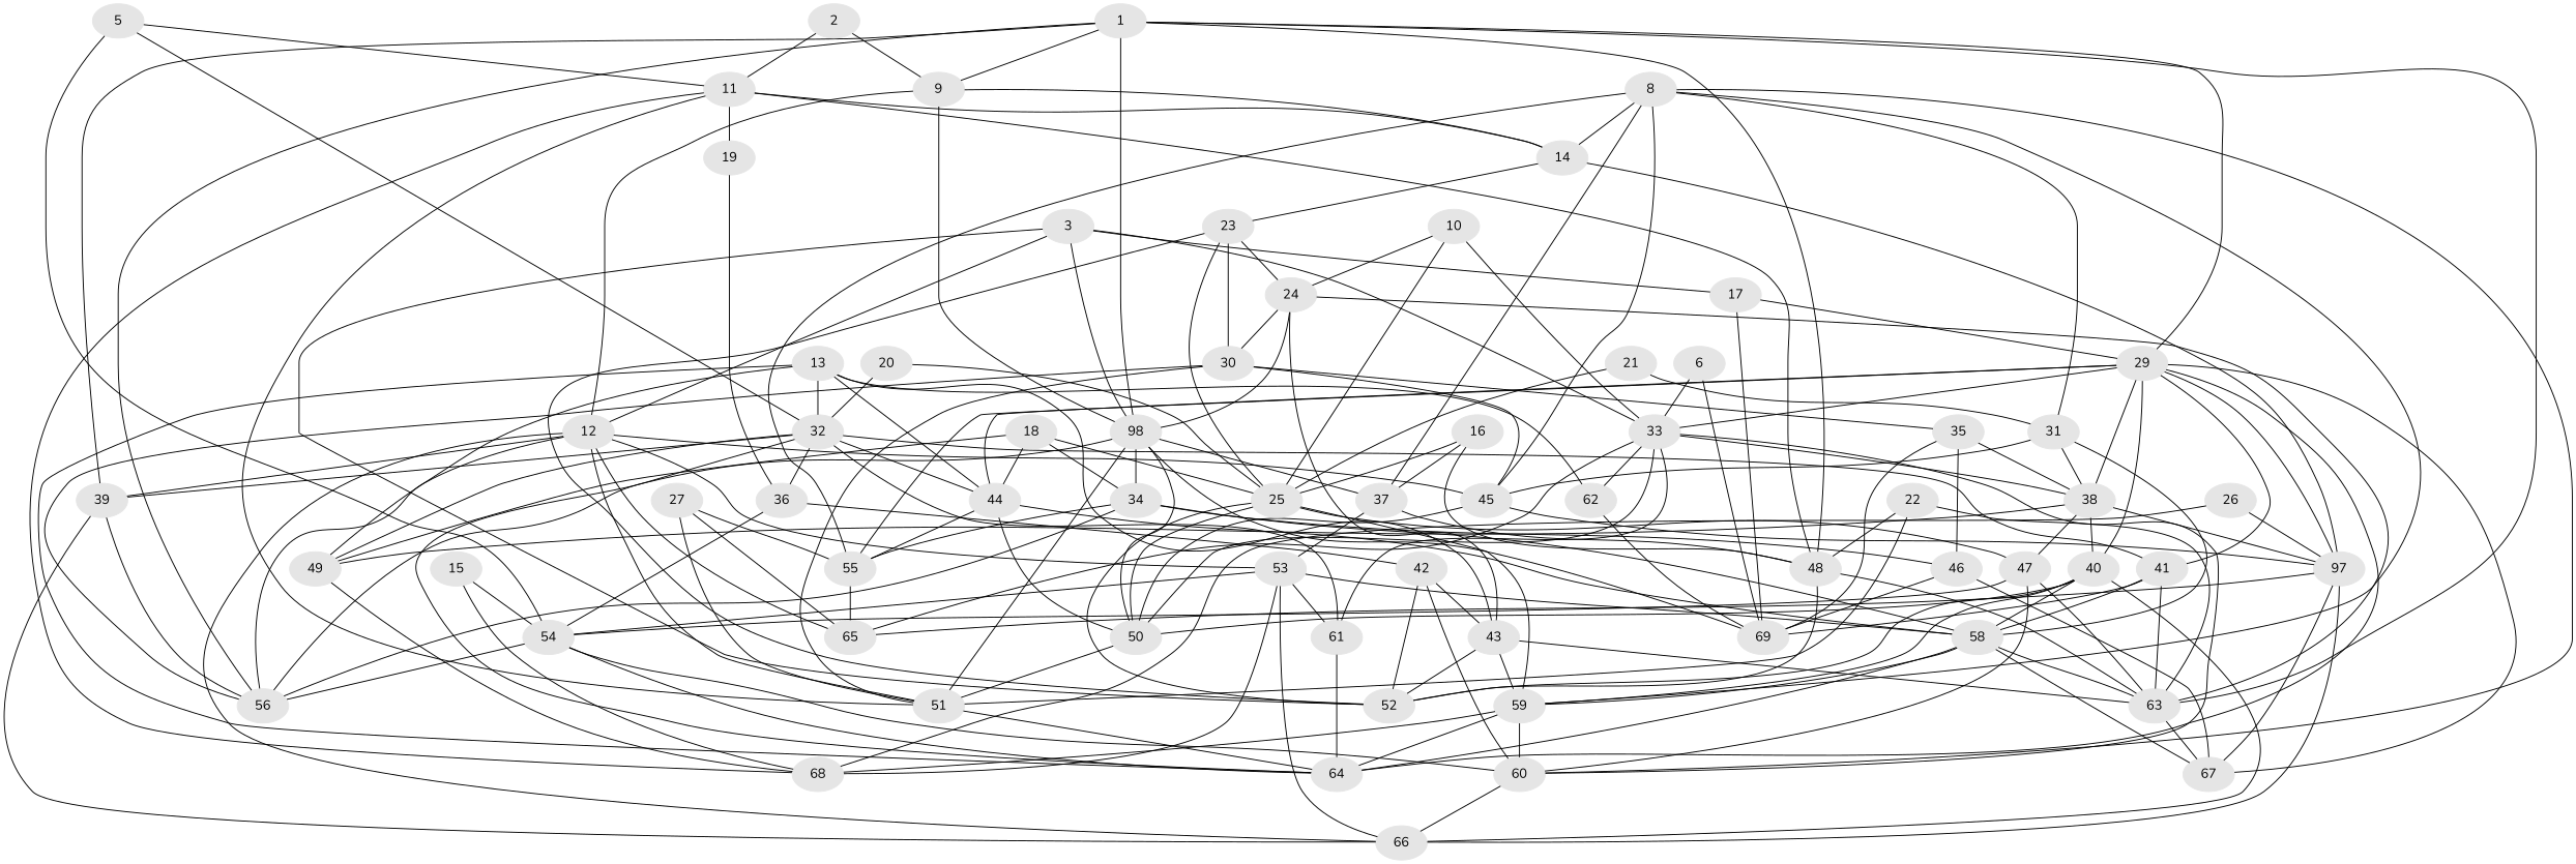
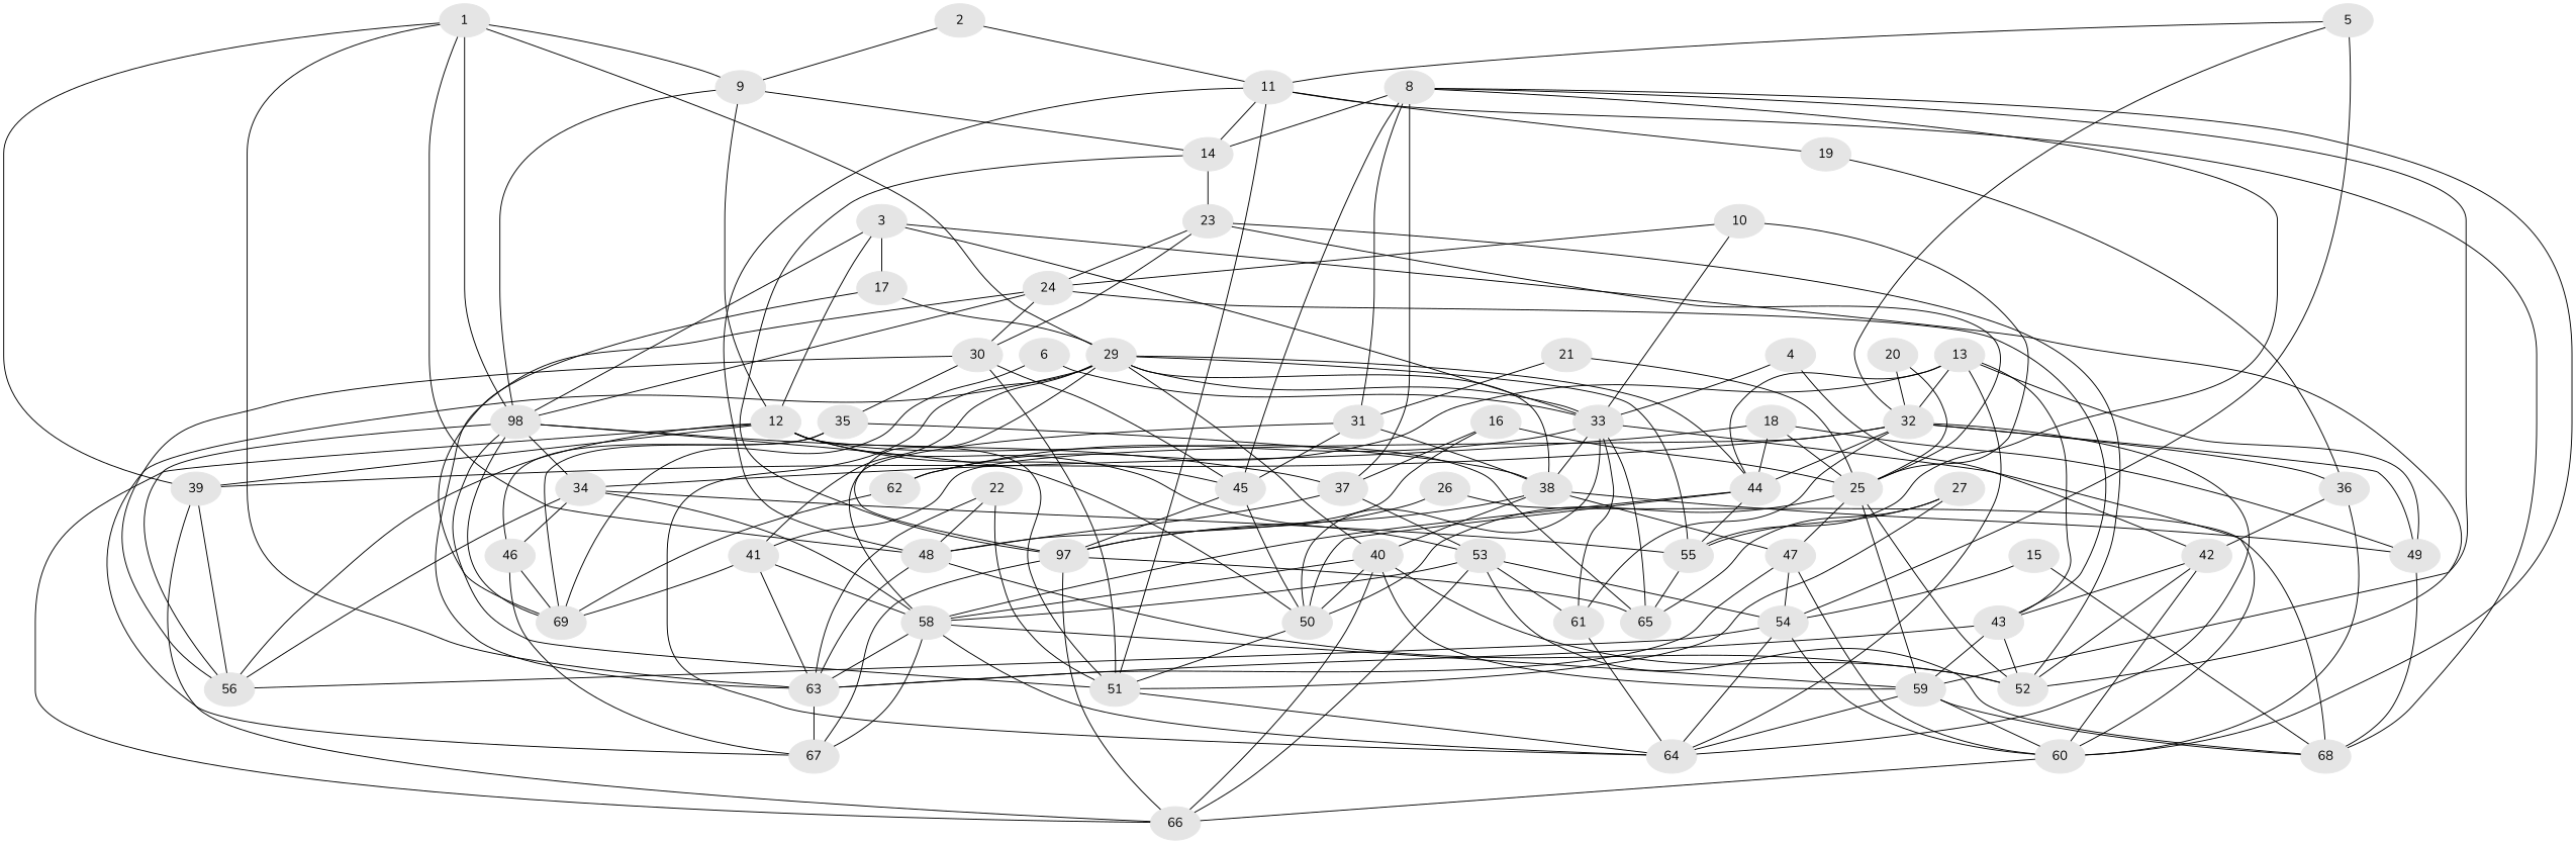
  graph {
    fontname=Nunito
    node [color=gray90 fontname=Nunito style=filled]
    edge [fontname=Nunito weight=1.0]
    1
    9
    n3 [label=98]
    29
    39
    48
    56
    63
    12
    14
    50
    69
    37
    51
    34
    33
    67
    55
    44
    64
    n21 [label=97]
    38
    40
    41
    66
    52
    2
    11
    19
    68
    3
    17
    45
    53
    65
    60
    62
    61
+   4
    42
    43
    5
    32
    54
    49
    36
    6
    8
    31
    59
    23
    58
    10
    24
    25
    30
    47
    13
    15
    16
    18
    46
    20
    21
    22
    35
    26
    27
    1 -- 9
    1 -- n3 [weight=2.0]
    1 -- 29
    1 -- 39
    1 -- 48
-   1 -- 56
    1 -- 63
    9 -- n3
    9 -- 12
    9 -- 14
    n3 -- 56
    n3 -- 50
    n3 -- 69
    n3 -- 37
    n3 -- 51 [weight=2.0]
    n3 -- 34
    29 -- 33
    29 -- 67
    29 -- 55
    29 -- 44
    29 -- 64
    29 -- n21
    29 -- 38
    29 -- 40
    29 -- 41
    39 -- 56
    39 -- 66
    48 -- 63
    48 -- 52
    63 -- 67
    12 -- 39
    12 -- 56
    12 -- 51
    12 -- 66
    12 -- 45
    12 -- 53
    12 -- 65
    14 -- n21
    14 -- 23
    50 -- 51
    37 -- 48
    37 -- 53 [weight=2.0]
    51 -- 64
    34 -- 56
    34 -- 55
    34 -- 58
    34 -- 46
    33 -- 50
    33 -- 38
    33 -- 65
    33 -- 60
    33 -- 62
    33 -- 61
    55 -- 65
    44 -- 50
    44 -- 55 [weight=2.0]
    44 -- 58
    n21 -- 67
    n21 -- 66
    n21 -- 65
    38 -- n21
    38 -- 40
    38 -- 49
    38 -- 47
    40 -- 50
    40 -- 66
    40 -- 52
    40 -- 59
    40 -- 58
    41 -- 63
    41 -- 69
    41 -- 58
    2 -- 9
    2 -- 11
    11 -- 48
    11 -- 14
    11 -- 51
    11 -- 19
    11 -- 68
    19 -- 36
    3 -- n3
    3 -- 12
    3 -- 33
    3 -- 52
    3 -- 17
    17 -- 29
    17 -- 69
    45 -- 50
    45 -- n21
    53 -- 66
    53 -- 68
    53 -- 61
    53 -- 54
    53 -- 58
    60 -- 66
    62 -- 69
    61 -- 64
+   4 -- 33
+   4 -- 42
    42 -- 52
    42 -- 60
    42 -- 43
    43 -- 63
    43 -- 52
    43 -- 59 [weight=2.0]
    5 -- 11
    5 -- 32
    5 -- 54
    32 -- 39
    32 -- 44
    32 -- 64
    32 -- 41
    32 -- 61
    32 -- 49
    32 -- 36
    54 -- 56
    54 -- 64
    54 -- 60
    49 -- 68
-   36 -- 54
+   36 -- 60
    36 -- 42
    6 -- 69
    6 -- 33
    8 -- 14
    8 -- 37
    8 -- 55
    8 -- 45
    8 -- 60
    8 -- 31
    8 -- 59
    31 -- 38
    31 -- 45
    31 -- 58
    59 -- 64
    59 -- 68
    59 -- 60
    23 -- 52
    23 -- 24
    23 -- 25
    23 -- 30
    58 -- 63
    58 -- 67
    58 -- 64
    58 -- 59
    10 -- 33 [weight=2.0]
    10 -- 24
    10 -- 25
    24 -- n3
    24 -- 63
    24 -- 43
    24 -- 30
    25 -- 50
    25 -- 52
    25 -- 59
    25 -- 47
    30 -- 56
    30 -- 51
    30 -- 45 [weight=2.0]
    30 -- 35
    47 -- 63
    47 -- 60
    47 -- 54
    13 -- 44
    13 -- 64
    13 -- 62
    13 -- 43
    13 -- 32
    13 -- 49
    15 -- 68
    15 -- 54
    16 -- 48
    16 -- 37
    16 -- 25
    18 -- 34
    18 -- 44
    18 -- 49
    18 -- 25
    46 -- 69
    46 -- 67
    20 -- 32
    20 -- 25
    21 -- 31
    21 -- 25
    22 -- 48
    22 -- 63
    22 -- 51
    35 -- 69
    35 -- 38
    35 -- 46
    26 -- n21
    26 -- 68
    27 -- 51
    27 -- 55
    27 -- 65
  }
